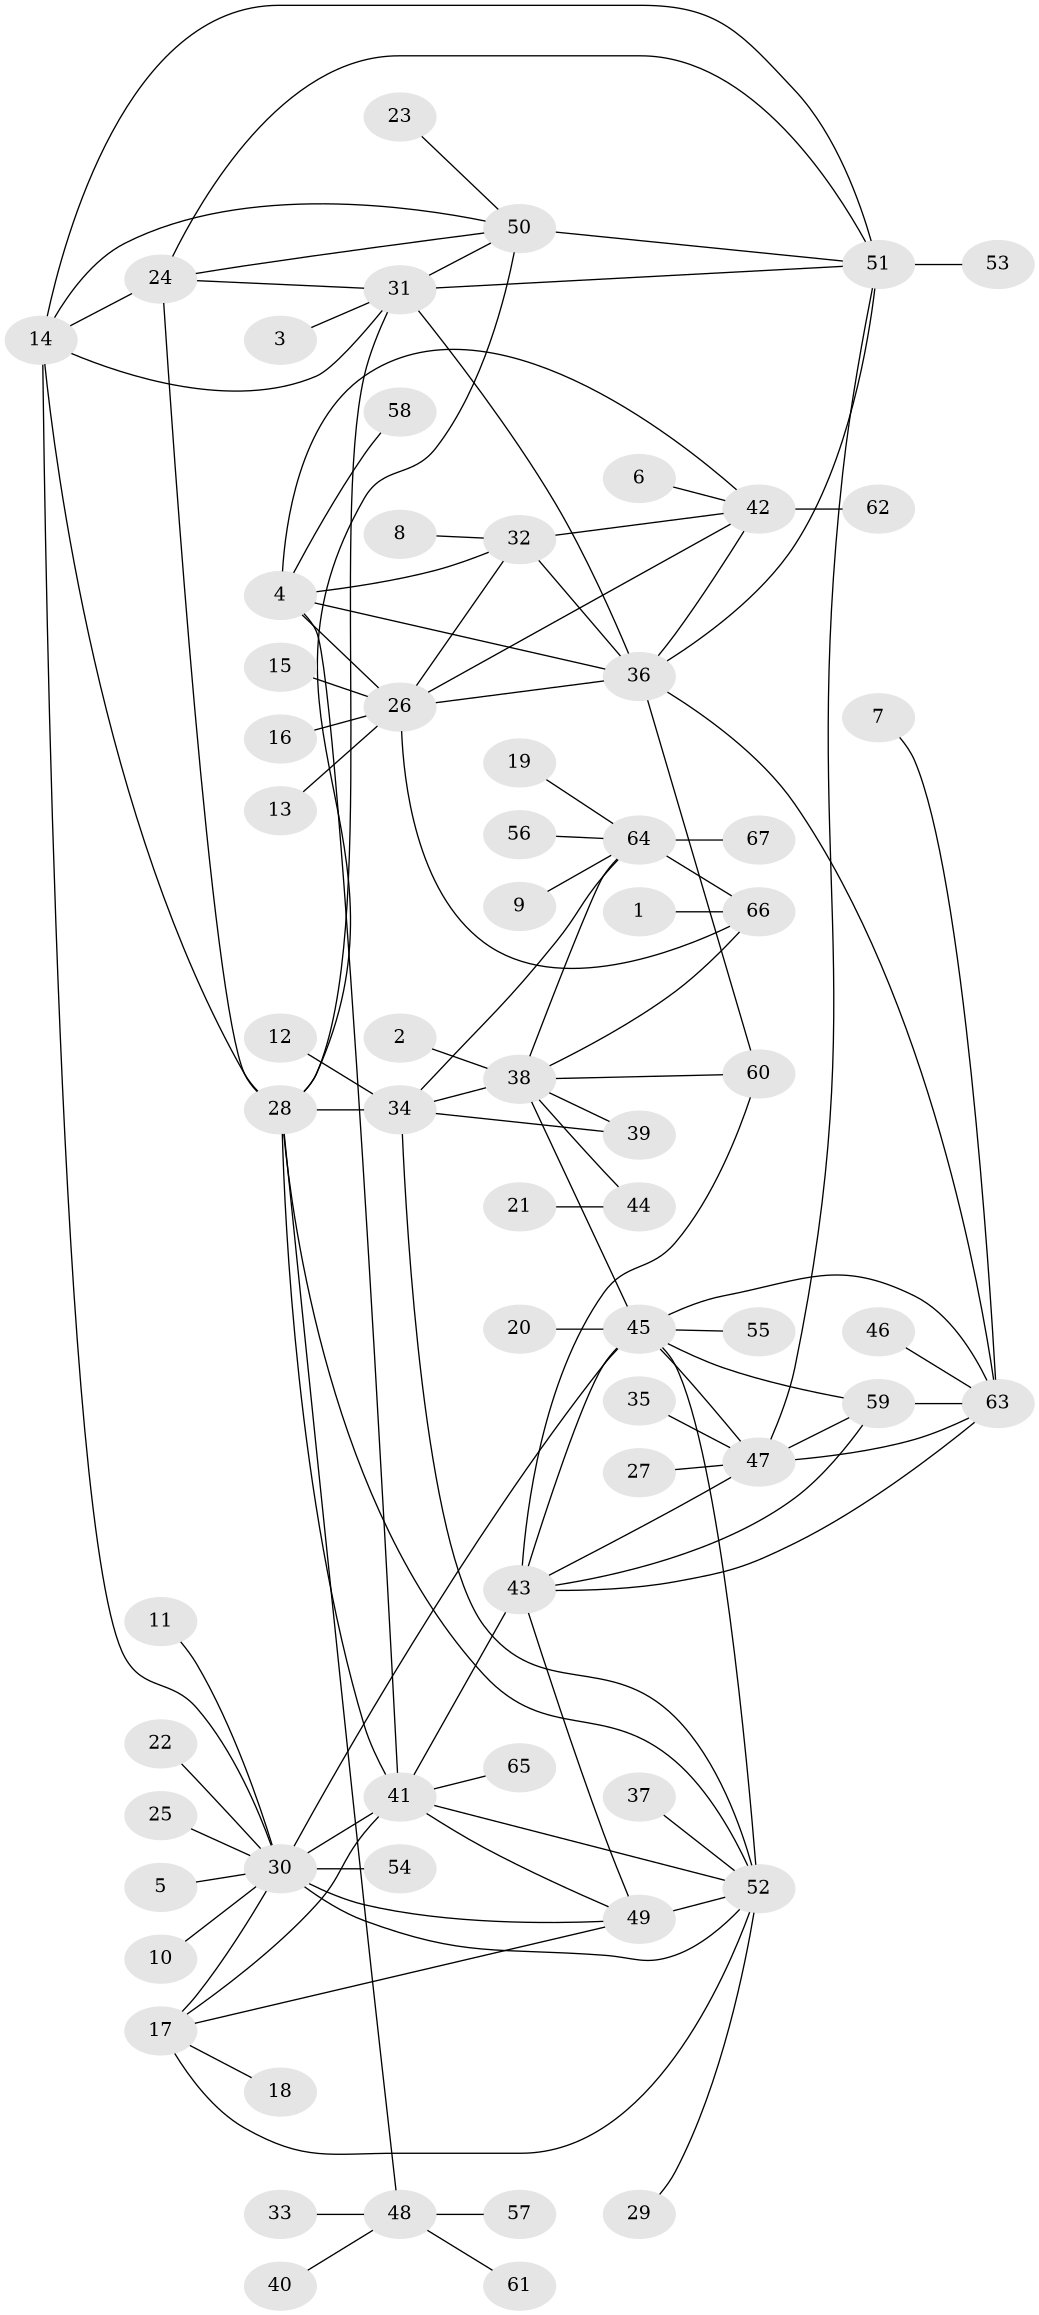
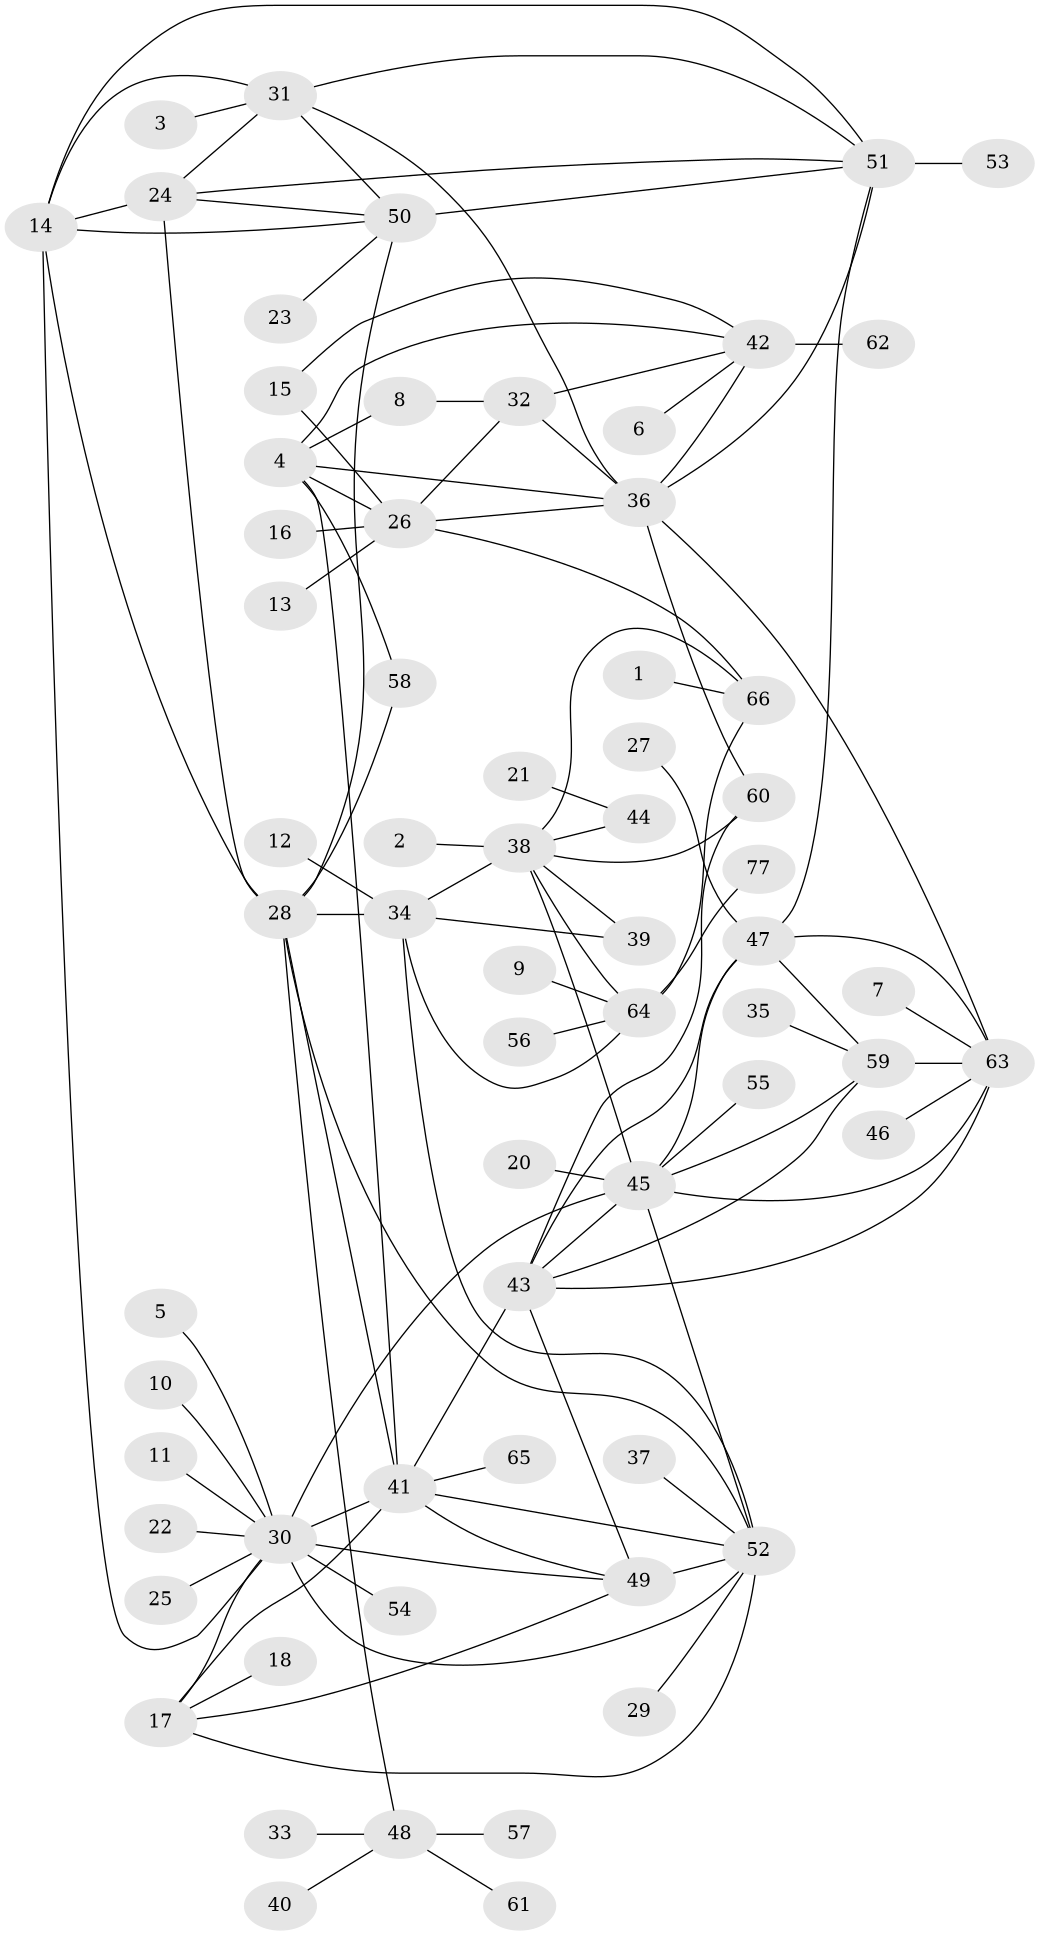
  graph {
    rankdir=LR
    node [color=gray90 style=filled]
    edge [weight=1.0]
    1
    66
    2
    38
    64
    45
    44
    60
    39
    3
    31
    36
    50
    51
    4
    26
    32
    41
    42
    58
    63
    49
    52
    43
    65
    62
    5
    30
    54
    6
    7
    8
    9
-   67
+   67 [label=77]
    10
    11
    12
    34
    13
    14
    24
    28
    48
    53
    15
    16
    17
    18
-   19
    20
    47
    59
    55
    21
    22
    23
    25
    27
    57
    61
    29
    33
    35
    37
    40
    46
    56
    1 -- 66
    2 -- 38
    38 -- 66 [weight=2.0]
    38 -- 64 [weight=2.0]
    38 -- 45
    38 -- 44
    38 -- 60
    38 -- 39
    64 -- 66 [weight=4.0]
    64 -- 67
    45 -- 63 [weight=2.0]
    45 -- 52
    45 -- 47
    45 -- 59
    45 -- 55
    3 -- 31
    31 -- 36
    31 -- 50
    31 -- 51
    36 -- 60
    36 -- 51
    36 -- 42
    36 -- 63
    50 -- 51
    51 -- 53
    4 -- 36 [weight=2.0]
    4 -- 26 [weight=2.0]
-   4 -- 32 [weight=2.0]
+   4 -- 8 [weight=2.0]
    4 -- 41
    4 -- 42 [weight=2.0]
    4 -- 58
    26 -- 66
    26 -- 36
    26 -- 32
-   26 -- 42
+   15 -- 42
    32 -- 36
    32 -- 42
    41 -- 49 [weight=2.0]
    41 -- 52
    41 -- 43
    41 -- 65
    42 -- 62
    49 -- 52 [weight=2.0]
    43 -- 45
    43 -- 60
    43 -- 63 [weight=2.0]
    43 -- 49
    43 -- 47
    43 -- 59
    5 -- 30
    30 -- 45
    30 -- 41
    30 -- 49 [weight=2.0]
    30 -- 52
    30 -- 54
    6 -- 42
    7 -- 63
    8 -- 32
    9 -- 64
    10 -- 30
    11 -- 30
    12 -- 34
    34 -- 38
    34 -- 64 [weight=2.0]
    34 -- 39 [weight=2.0]
    34 -- 52
    13 -- 26
    14 -- 31
    14 -- 50
    14 -- 51
    14 -- 30
    14 -- 24
    14 -- 28
    24 -- 31
    24 -- 50
    24 -- 51
    24 -- 28
-   28 -- 31
+   28 -- 58
    28 -- 50
    28 -- 41
    28 -- 52
    28 -- 34
    28 -- 48
    48 -- 57
    48 -- 61
    15 -- 26
    16 -- 26
    17 -- 41
    17 -- 49 [weight=2.0]
    17 -- 52
    17 -- 30
    17 -- 18
-   19 -- 64
    20 -- 45
    47 -- 51
    47 -- 63 [weight=2.0]
    47 -- 59
    59 -- 63 [weight=2.0]
    21 -- 44
    22 -- 30
    23 -- 50
    25 -- 30
    27 -- 47
    29 -- 52
    33 -- 48
-   35 -- 47
+   35 -- 59
    37 -- 52
    40 -- 48
    46 -- 63
    56 -- 64
  }
